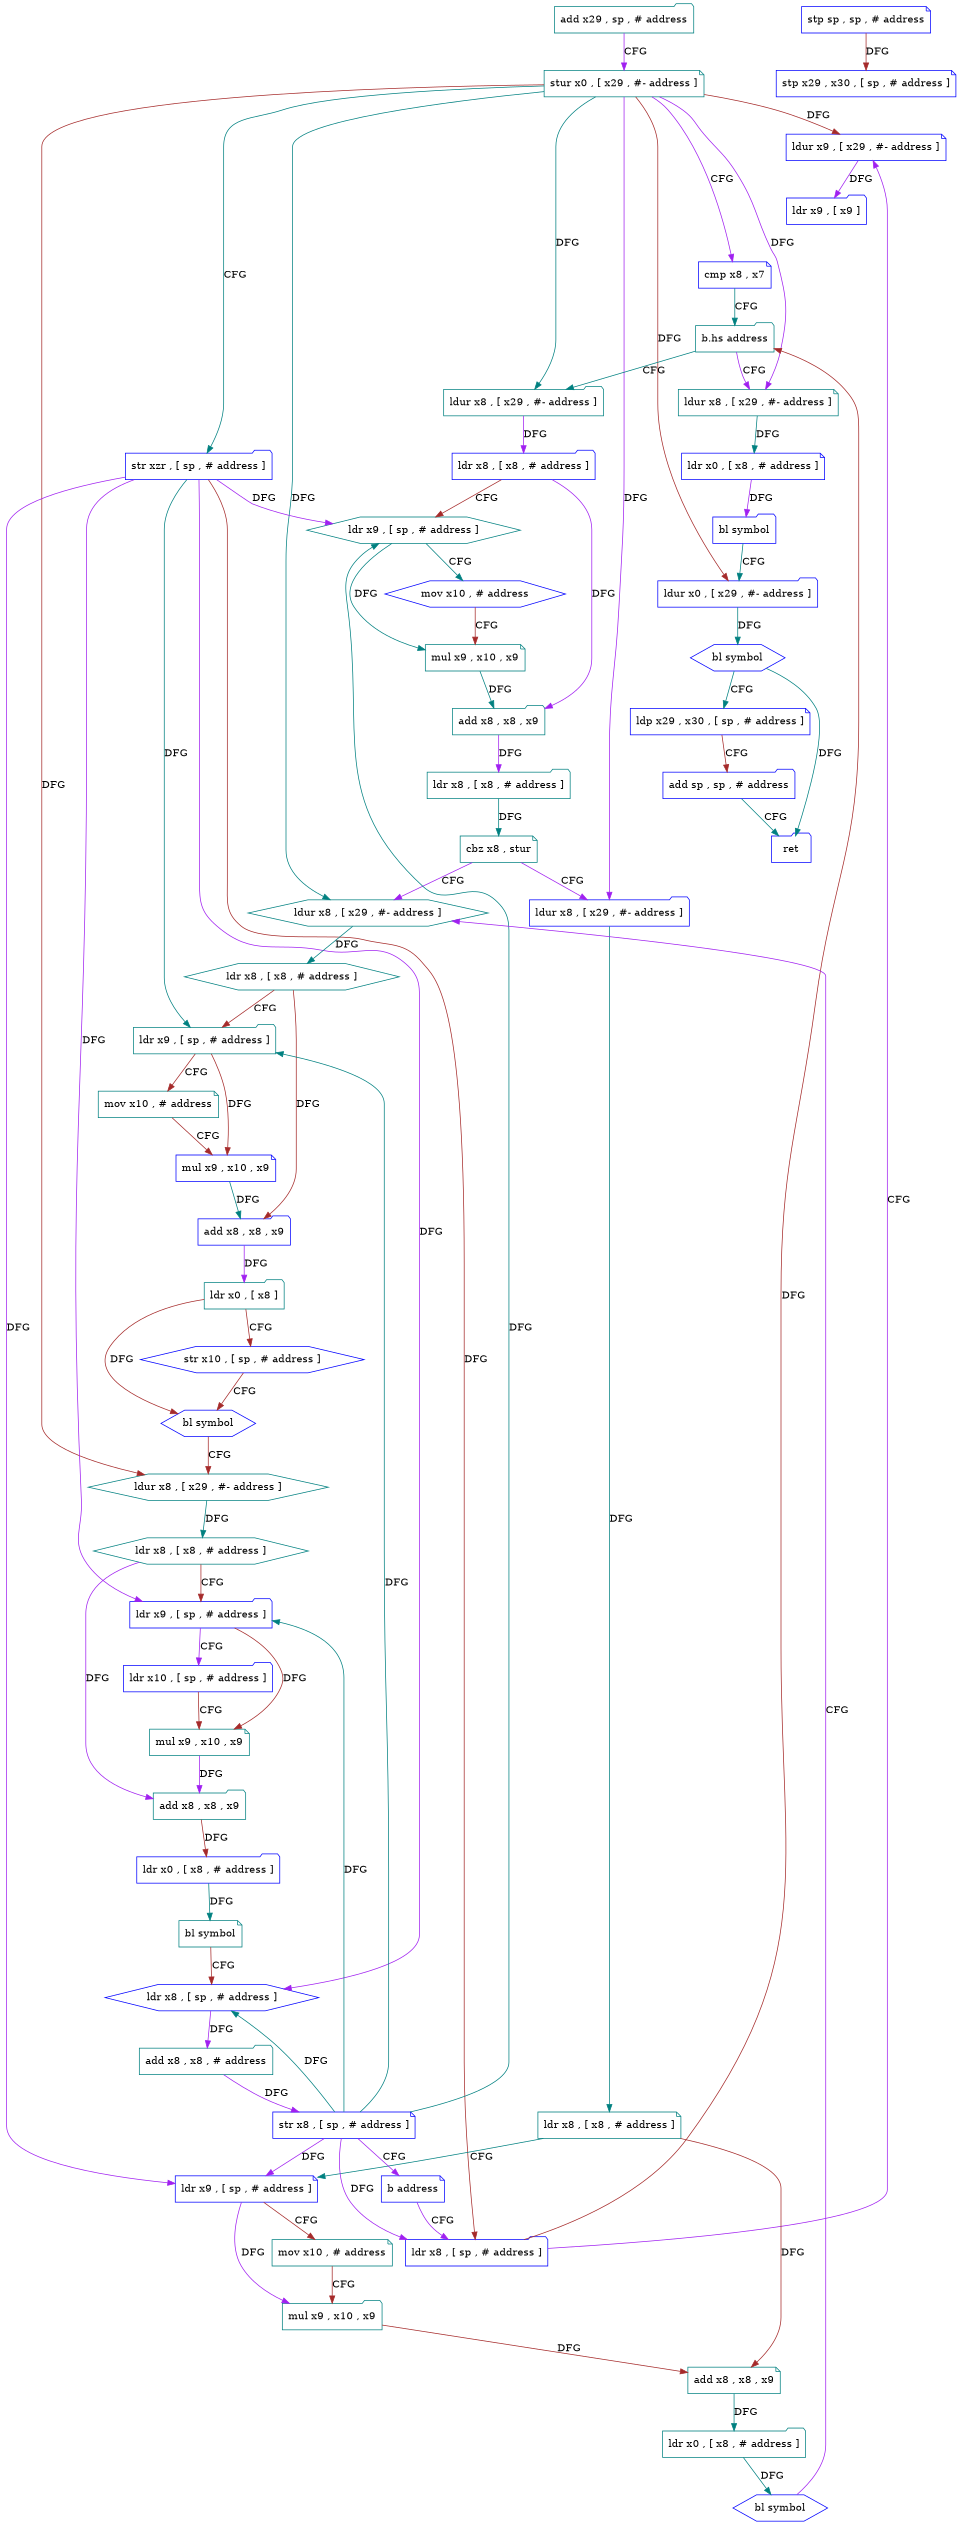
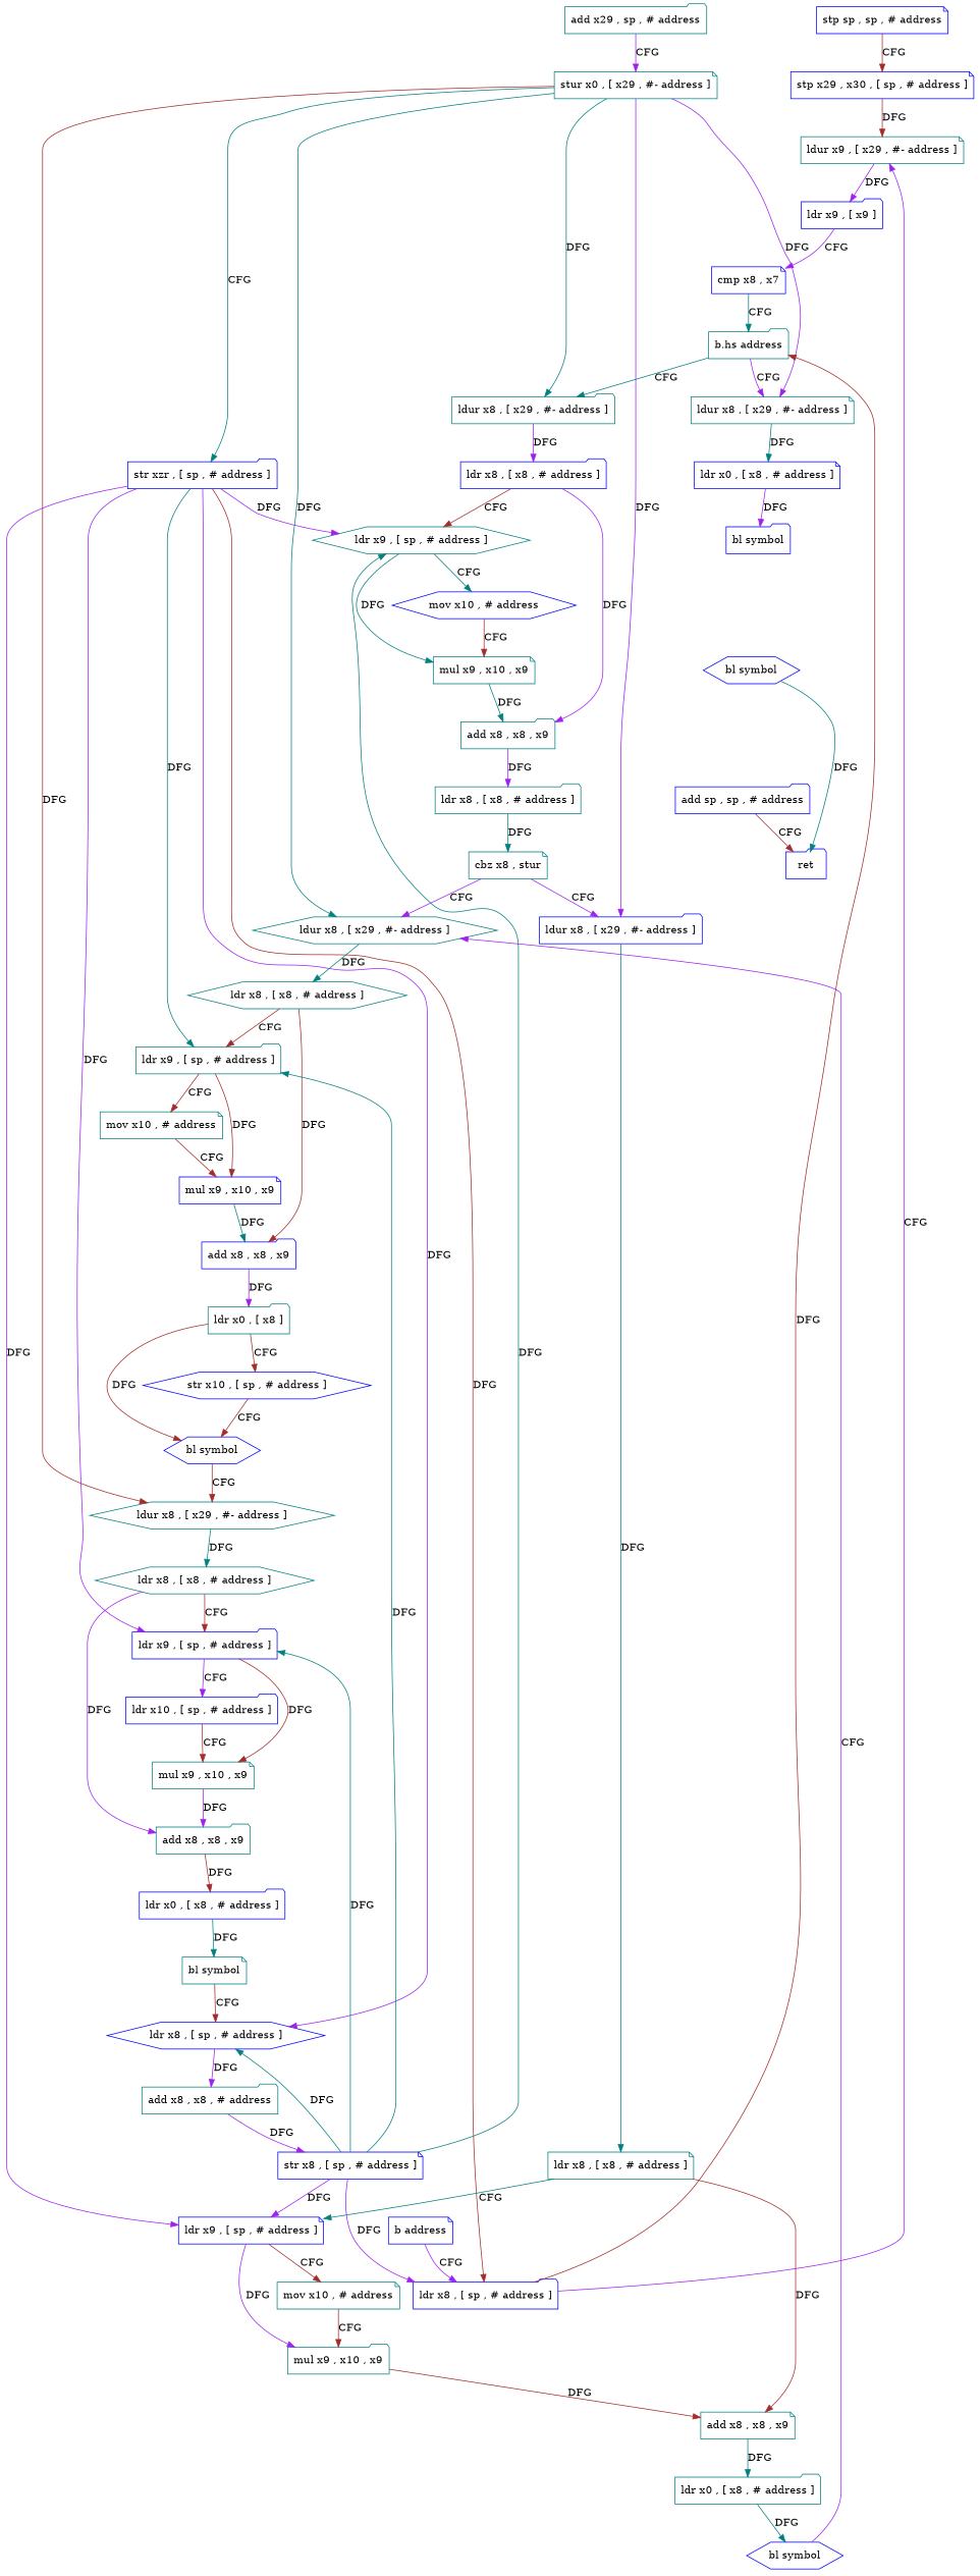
  digraph {
    node [color=blue shape=folder]
    edge [color=purple]
    n1 [label="stp sp , sp , # address" shape=note]
    n2 [label="stp x29 , x30 , [ sp , # address ]" shape=note]
    n3 [color=teal label="add x29 , sp , # address"]
    n4 [color=teal label="stur x0 , [ x29 , #- address ]" shape=note]
    n5 [label="str xzr , [ sp , # address ]"]
    n6 [color=teal label="ldur x8 , [ x29 , #- address ]" shape=note]
-   n7 [label="ldur x0 , [ x29 , #- address ]"]
    n8 [color=teal label="ldur x8 , [ x29 , #- address ]"]
    n9 [color=teal label="ldur x8 , [ x29 , #- address ]" shape=hexagon]
    n10 [label="ldur x8 , [ x29 , #- address ]"]
    n11 [color=teal label="ldur x8 , [ x29 , #- address ]" shape=hexagon]
-   n12 [label="ldur x9 , [ x29 , #- address ]" shape=note]
+   n12 [color=teal label="ldur x9 , [ x29 , #- address ]" shape=note]
    n13 [label="ldr x8 , [ sp , # address ]"]
    n14 [color=teal label="ldr x9 , [ sp , # address ]" shape=hexagon]
    n15 [color=teal label="ldr x9 , [ sp , # address ]"]
    n16 [label="ldr x9 , [ sp , # address ]"]
    n17 [label="ldr x8 , [ sp , # address ]" shape=hexagon]
    n18 [label="ldr x9 , [ sp , # address ]" shape=note]
    n19 [label="ldr x0 , [ x8 , # address ]" shape=note]
    n20 [label="bl symbol" shape=hexagon]
    n21 [label="ldr x8 , [ x8 , # address ]"]
    n22 [color=teal label="ldr x8 , [ x8 , # address ]" shape=hexagon]
    n23 [color=teal label="ldr x8 , [ x8 , # address ]" shape=note]
    n24 [color=teal label="ldr x8 , [ x8 , # address ]" shape=hexagon]
    n25 [label="ldr x9 , [ x9 ]"]
    n26 [color=teal label="b.hs address"]
    n27 [label="mov x10 , # address" shape=hexagon]
    n28 [color=teal label="mul x9 , x10 , x9" shape=note]
    n29 [color=teal label="mov x10 , # address" shape=note]
    n30 [label="mul x9 , x10 , x9" shape=note]
    n31 [label="ldr x10 , [ sp , # address ]"]
    n32 [color=teal label="mul x9 , x10 , x9" shape=note]
    n33 [color=teal label="add x8 , x8 , # address"]
    n34 [color=teal label="mov x10 , # address" shape=note]
    n35 [color=teal label="mul x9 , x10 , x9"]
    n36 [label="bl symbol"]
-   n37 [label="ldp x29 , x30 , [ sp , # address ]" shape=note]
    n38 [label=ret]
    n39 [label="add sp , sp , # address"]
    n40 [color=teal label="add x8 , x8 , x9"]
    n41 [color=teal label="ldr x8 , [ x8 , # address ]"]
    n42 [color=teal label="cbz x8 , stur" shape=note]
    n43 [label="add x8 , x8 , x9"]
    n44 [color=teal label="add x8 , x8 , x9" shape=note]
    n45 [color=teal label="ldr x0 , [ x8 ]"]
    n46 [label="str x10 , [ sp , # address ]" shape=hexagon]
    n47 [label="bl symbol" shape=hexagon]
    n48 [color=teal label="add x8 , x8 , x9"]
    n49 [label="ldr x0 , [ x8 , # address ]"]
    n50 [color=teal label="bl symbol" shape=note]
    n51 [label="str x8 , [ sp , # address ]" shape=note]
    n52 [label="b address" shape=note]
    n53 [color=teal label="ldr x0 , [ x8 , # address ]"]
    n54 [label="bl symbol" shape=hexagon]
    n55 [label="cmp x8 , x7" shape=note]
-   n1 -> n2 [color=brown label=DFG]
+   n1 -> n2 [color=brown label=CFG]
    n3 -> n4 [label=CFG]
    n4 -> n5 [color=teal label=CFG]
    n4 -> n6 [label=DFG]
-   n4 -> n7 [color=brown label=DFG]
    n4 -> n8 [color=teal label=DFG]
    n4 -> n9 [color=teal label=DFG]
    n4 -> n10 [label=DFG]
    n4 -> n11 [color=brown label=DFG]
-   n4 -> n12 [color=brown label=DFG]
+   n2 -> n12 [color=brown label=DFG]
    n5 -> n13 [color=brown label=DFG]
    n5 -> n14 [label=DFG]
    n5 -> n15 [color=teal label=DFG]
    n5 -> n16 [label=DFG]
    n5 -> n17 [label=DFG]
    n5 -> n18 [label=DFG]
    n6 -> n19 [color=teal label=DFG]
-   n7 -> n20 [color=teal label=DFG]
    n8 -> n21 [label=DFG]
    n9 -> n22 [color=teal label=DFG]
    n10 -> n23 [color=teal label=DFG]
    n11 -> n24 [color=teal label=DFG]
    n12 -> n25 [label=DFG]
    n13 -> n12 [label=CFG]
    n13 -> n26 [color=brown label=DFG]
    n14 -> n27 [color=teal label=CFG]
    n14 -> n28 [color=teal label=DFG]
    n15 -> n29 [color=brown label=CFG]
    n15 -> n30 [color=brown label=DFG]
    n16 -> n31 [label=CFG]
    n16 -> n32 [color=brown label=DFG]
    n17 -> n33 [label=DFG]
    n18 -> n34 [color=brown label=CFG]
    n18 -> n35 [label=DFG]
    n19 -> n36 [label=DFG]
-   n20 -> n37 [color=teal label=CFG]
    n20 -> n38 [color=teal label=DFG]
    n21 -> n14 [color=brown label=CFG]
    n21 -> n40 [label=DFG]
    n22 -> n15 [color=brown label=CFG]
    n22 -> n43 [color=brown label=DFG]
    n23 -> n18 [color=teal label=CFG]
    n23 -> n44 [color=brown label=DFG]
    n24 -> n16 [color=brown label=CFG]
    n24 -> n48 [label=DFG]
-   n4 -> n55 [label=CFG]
+   n25 -> n55 [label=CFG]
    n26 -> n6 [label=CFG]
    n26 -> n8 [color=teal label=CFG]
    n27 -> n28 [color=brown label=CFG]
    n28 -> n40 [color=teal label=DFG]
    n29 -> n30 [color=brown label=CFG]
    n30 -> n43 [color=teal label=DFG]
    n31 -> n32 [color=brown label=CFG]
    n32 -> n48 [label=DFG]
    n33 -> n51 [label=DFG]
    n34 -> n35 [color=brown label=CFG]
    n35 -> n44 [color=brown label=DFG]
-   n36 -> n7 [color=teal label=CFG]
-   n37 -> n39 [color=brown label=CFG]
-   n39 -> n38 [color=teal label=CFG]
+   n39 -> n38 [color=brown label=CFG]
    n40 -> n41 [label=DFG]
    n41 -> n42 [color=teal label=DFG]
    n42 -> n9 [label=CFG]
    n42 -> n10 [label=CFG]
    n43 -> n45 [label=DFG]
    n44 -> n53 [color=teal label=DFG]
    n45 -> n46 [color=brown label=CFG]
    n45 -> n47 [color=brown label=DFG]
    n46 -> n47 [color=brown label=CFG]
    n47 -> n11 [color=brown label=CFG]
    n48 -> n49 [color=brown label=DFG]
    n49 -> n50 [color=teal label=DFG]
    n50 -> n17 [color=brown label=CFG]
    n51 -> n13 [label=DFG]
    n51 -> n14 [color=teal label=DFG]
    n51 -> n15 [color=teal label=DFG]
    n51 -> n16 [color=teal label=DFG]
    n51 -> n17 [color=teal label=DFG]
    n51 -> n18 [label=DFG]
-   n51 -> n52 [label=CFG]
    n52 -> n13 [label=CFG]
    n53 -> n54 [color=teal label=DFG]
    n54 -> n9 [label=CFG]
    n55 -> n26 [color=teal label=CFG]
  }
